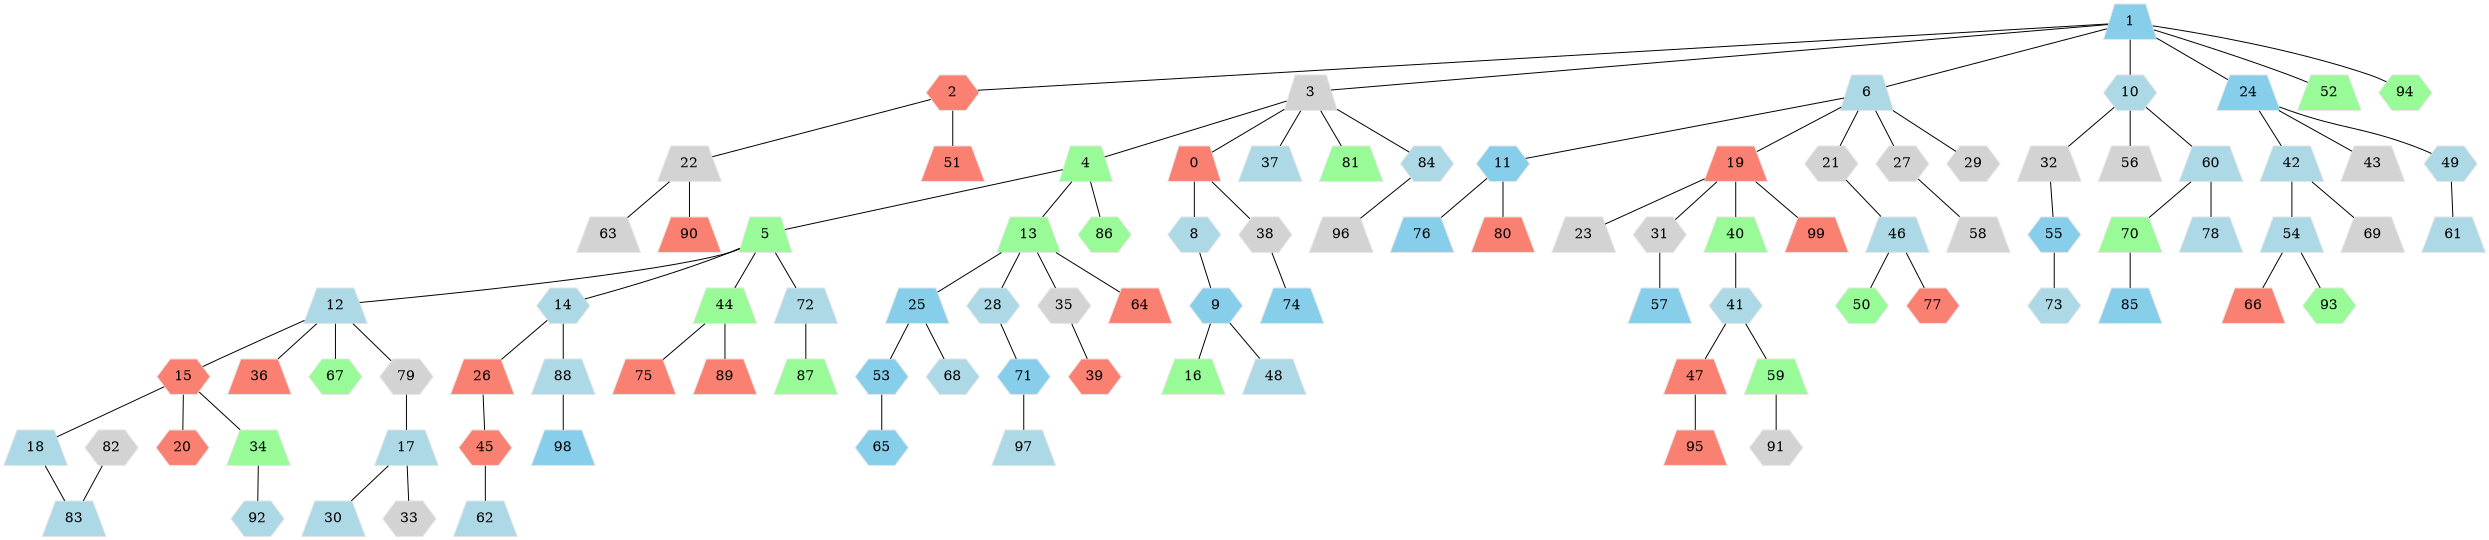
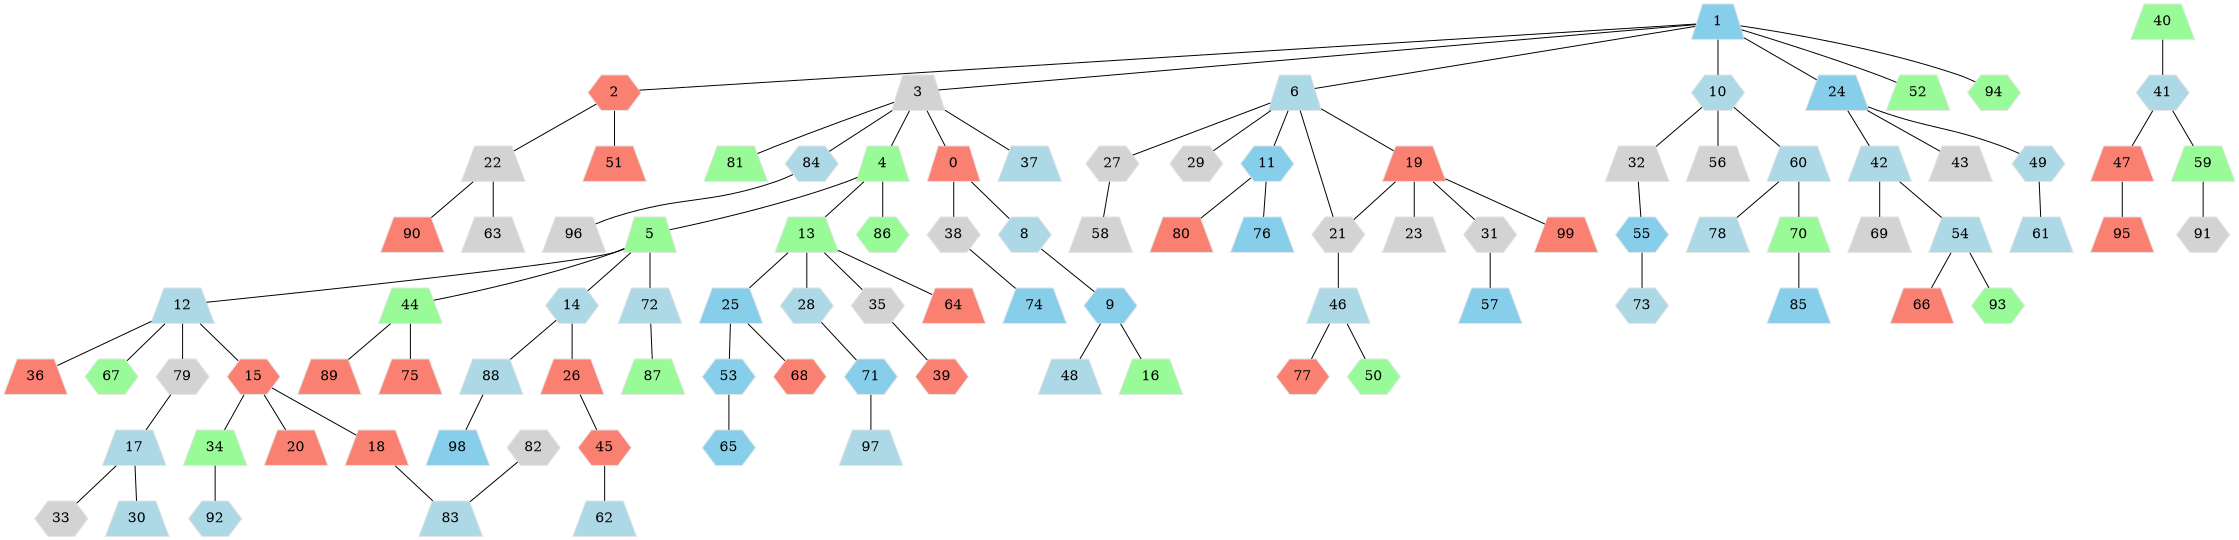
  graph {
    node [color=gray90 fillcolor=lightblue shape=trapezium style=filled]
    1 [fillcolor=skyblue]
    2 [fillcolor=salmon shape=hexagon]
    3 [fillcolor=lightgrey]
    6
    10 [shape=hexagon]
    24 [fillcolor=skyblue]
    52 [fillcolor=palegreen]
    94 [fillcolor=palegreen shape=hexagon]
    22 [fillcolor=lightgrey]
    51 [fillcolor=salmon]
    4 [fillcolor=palegreen]
    n12 [fillcolor=salmon label=0]
    37
    81 [fillcolor=palegreen]
    84 [shape=hexagon]
    11 [fillcolor=skyblue shape=hexagon]
    19 [fillcolor=salmon]
    21 [fillcolor=lightgrey shape=hexagon]
    27 [fillcolor=lightgrey shape=hexagon]
    29 [fillcolor=lightgrey shape=hexagon]
    32 [fillcolor=lightgrey]
    56 [fillcolor=lightgrey]
    60
    42
    43 [fillcolor=lightgrey]
    49 [shape=hexagon]
    63 [fillcolor=lightgrey]
    90 [fillcolor=salmon]
    5 [fillcolor=palegreen]
    13 [fillcolor=palegreen]
    86 [fillcolor=palegreen shape=hexagon]
    8 [shape=hexagon]
    38 [fillcolor=lightgrey shape=hexagon]
    96 [fillcolor=lightgrey]
    12
    14 [shape=hexagon]
    44 [fillcolor=palegreen]
    72
    25 [fillcolor=skyblue]
    28 [shape=hexagon]
    35 [fillcolor=lightgrey shape=hexagon]
    64 [fillcolor=salmon]
    15 [fillcolor=salmon shape=hexagon]
    36 [fillcolor=salmon]
    67 [fillcolor=palegreen shape=hexagon]
    79 [fillcolor=lightgrey shape=hexagon]
    26 [fillcolor=salmon]
    88
    75 [fillcolor=salmon]
    89 [fillcolor=salmon]
    87 [fillcolor=palegreen]
    76 [fillcolor=skyblue]
    80 [fillcolor=salmon]
    23 [fillcolor=lightgrey]
    31 [fillcolor=lightgrey shape=hexagon]
    40 [fillcolor=palegreen]
    99 [fillcolor=salmon]
    46
    58 [fillcolor=lightgrey]
    9 [fillcolor=skyblue shape=hexagon]
    74 [fillcolor=skyblue]
    16 [fillcolor=palegreen]
    48
    55 [fillcolor=skyblue shape=hexagon]
    70 [fillcolor=palegreen]
    78
-   18
-   20 [fillcolor=salmon shape=hexagon]
+   18 [fillcolor=salmon]
+   20 [fillcolor=salmon]
    34 [fillcolor=palegreen]
    17
    30
    33 [fillcolor=lightgrey shape=hexagon]
    53 [fillcolor=skyblue shape=hexagon]
-   68 [shape=hexagon]
+   68 [fillcolor=salmon shape=hexagon]
    71 [fillcolor=skyblue shape=hexagon]
    39 [fillcolor=salmon shape=hexagon]
    45 [fillcolor=salmon shape=hexagon]
    98 [fillcolor=skyblue]
    83
    92 [shape=hexagon]
    82 [fillcolor=lightgrey shape=hexagon]
    57 [fillcolor=skyblue]
    41 [shape=hexagon]
    50 [fillcolor=palegreen shape=hexagon]
    77 [fillcolor=salmon shape=hexagon]
    54
    69 [fillcolor=lightgrey]
    61
    65 [fillcolor=skyblue shape=hexagon]
    62
    97
    73 [shape=hexagon]
    47 [fillcolor=salmon]
    59 [fillcolor=palegreen]
    95 [fillcolor=salmon]
    91 [fillcolor=lightgrey shape=hexagon]
    66 [fillcolor=salmon]
    93 [fillcolor=palegreen shape=hexagon]
    85 [fillcolor=skyblue]
    1 -- 2
    1 -- 3
    1 -- 6
    1 -- 10
    1 -- 24
    1 -- 52
    1 -- 94
    2 -- 22
    2 -- 51
    3 -- 4
    3 -- n12
    3 -- 37
    3 -- 81
    3 -- 84
    6 -- 11
    6 -- 19
    6 -- 21
    6 -- 27
    6 -- 29
    10 -- 32
    10 -- 56
    10 -- 60
    24 -- 42
    24 -- 43
    24 -- 49
    22 -- 63
    22 -- 90
    4 -- 5
    4 -- 13
    4 -- 86
    n12 -- 8
    n12 -- 38
    84 -- 96
    11 -- 76
    11 -- 80
    19 -- 23
    19 -- 31
-   19 -- 40
+   19 -- 21
    19 -- 99
    21 -- 46
    27 -- 58
    32 -- 55
    60 -- 70
    60 -- 78
    42 -- 54
    42 -- 69
    49 -- 61
    5 -- 12
    5 -- 14
    5 -- 44
    5 -- 72
    13 -- 25
    13 -- 28
    13 -- 35
    13 -- 64
    8 -- 9
    38 -- 74
    12 -- 15
    12 -- 36
    12 -- 67
    12 -- 79
    14 -- 26
    14 -- 88
    44 -- 75
    44 -- 89
    72 -- 87
    25 -- 53
    25 -- 68
    28 -- 71
    35 -- 39
    15 -- 18
    15 -- 20
    15 -- 34
    79 -- 17
    26 -- 45
    88 -- 98
    31 -- 57
    40 -- 41
    46 -- 50
    46 -- 77
    9 -- 16
    9 -- 48
    55 -- 73
    70 -- 85
    18 -- 83
    34 -- 92
    17 -- 30
    17 -- 33
    53 -- 65
    71 -- 97
    45 -- 62
    82 -- 83
    41 -- 47
    41 -- 59
    54 -- 66
    54 -- 93
    47 -- 95
    59 -- 91
  }
